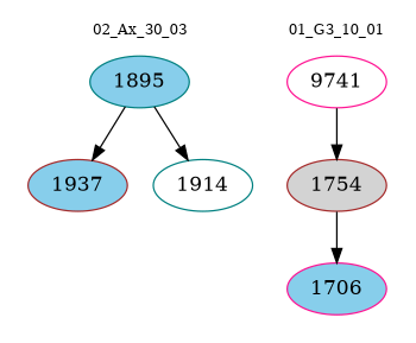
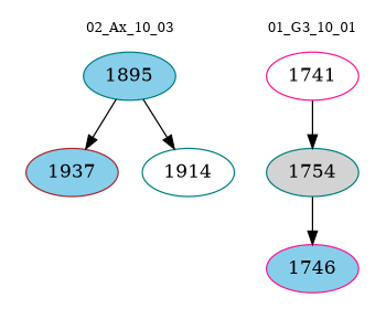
  digraph {
    node [color=teal fillcolor=skyblue style=filled]
    edge [color=black]
    n1 [label=1895]
    n2 [color=brown label=1937]
    n3 [fillcolor=white label=1914]
-   n4 [color=deeppink fillcolor=white label=9741]
-   n5 [color=brown fillcolor=lightgrey label=1754]
-   n6 [color=deeppink label=1706]
+   n4 [color=deeppink fillcolor=white label=1741]
+   n5 [fillcolor=lightgrey label=1754]
+   n6 [color=deeppink label=1746]
    subgraph cluster_1 {
      color=white
      fontsize=10
-     label="02_Ax_30_03"
+     label="02_Ax_10_03"
      n1
      n2
      n3
    }
    subgraph cluster_2 {
      color=white
      fontsize=10
      label="01_G3_10_01"
      n4
      n5
      n6
    }
    n1 -> n2
    n1 -> n3
    n4 -> n5
    n5 -> n6
  }
